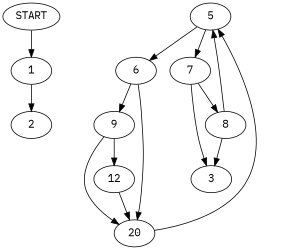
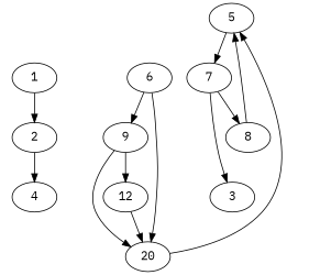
  digraph {
    fontname="IBM Plex Mono"
    node [fontname="IBM Plex Mono"]
    edge [fontname="IBM Plex Mono"]
-   n1 [label=START]
    1
    2
+   4
    5
    6
    7
    9
    n9 [label=20]
    3
    8
    n12 [label=12]
-   n1 -> 1
    1 -> 2
-   5 -> 6
+   2 -> 4
    5 -> 7
    6 -> 9
    6 -> n9
    7 -> 3
    7 -> 8
    9 -> n9
    9 -> n12
    n9 -> 5
    8 -> 5
-   8 -> 3
    n12 -> n9
  }
